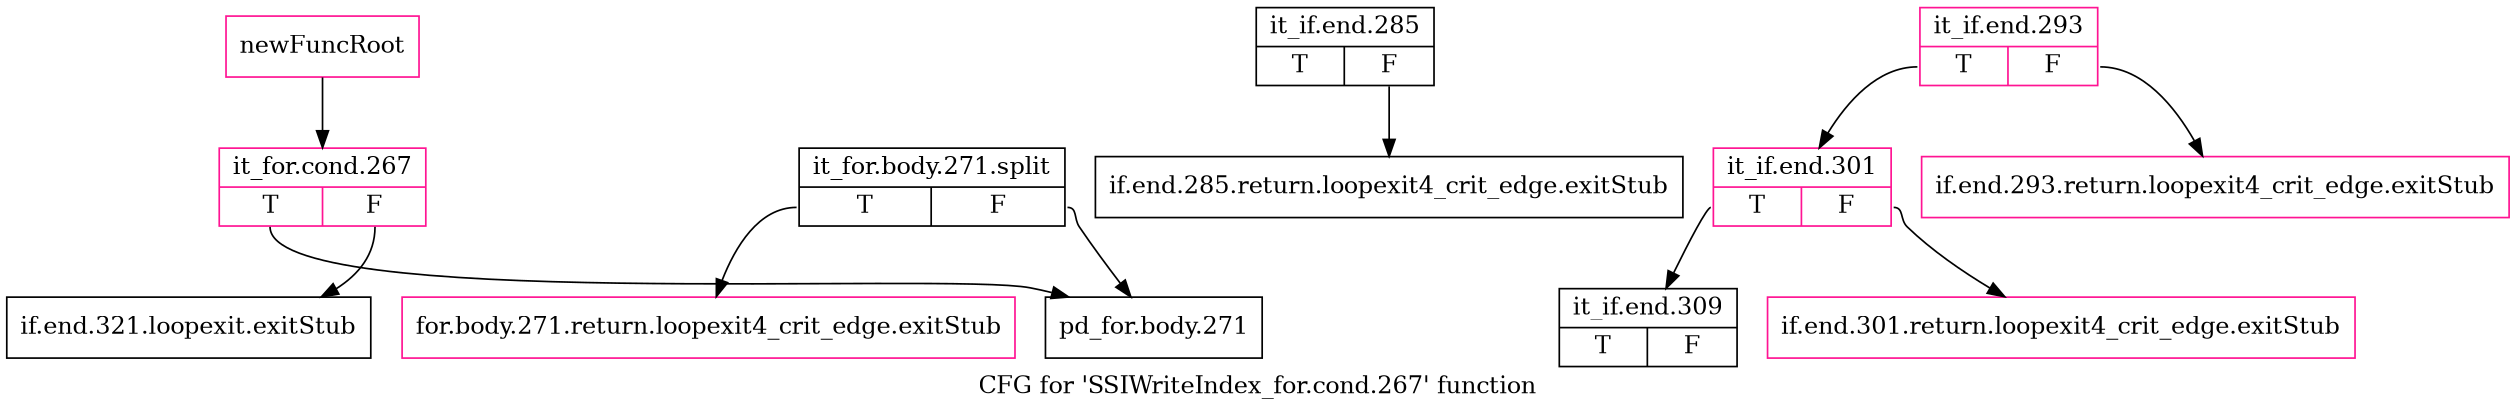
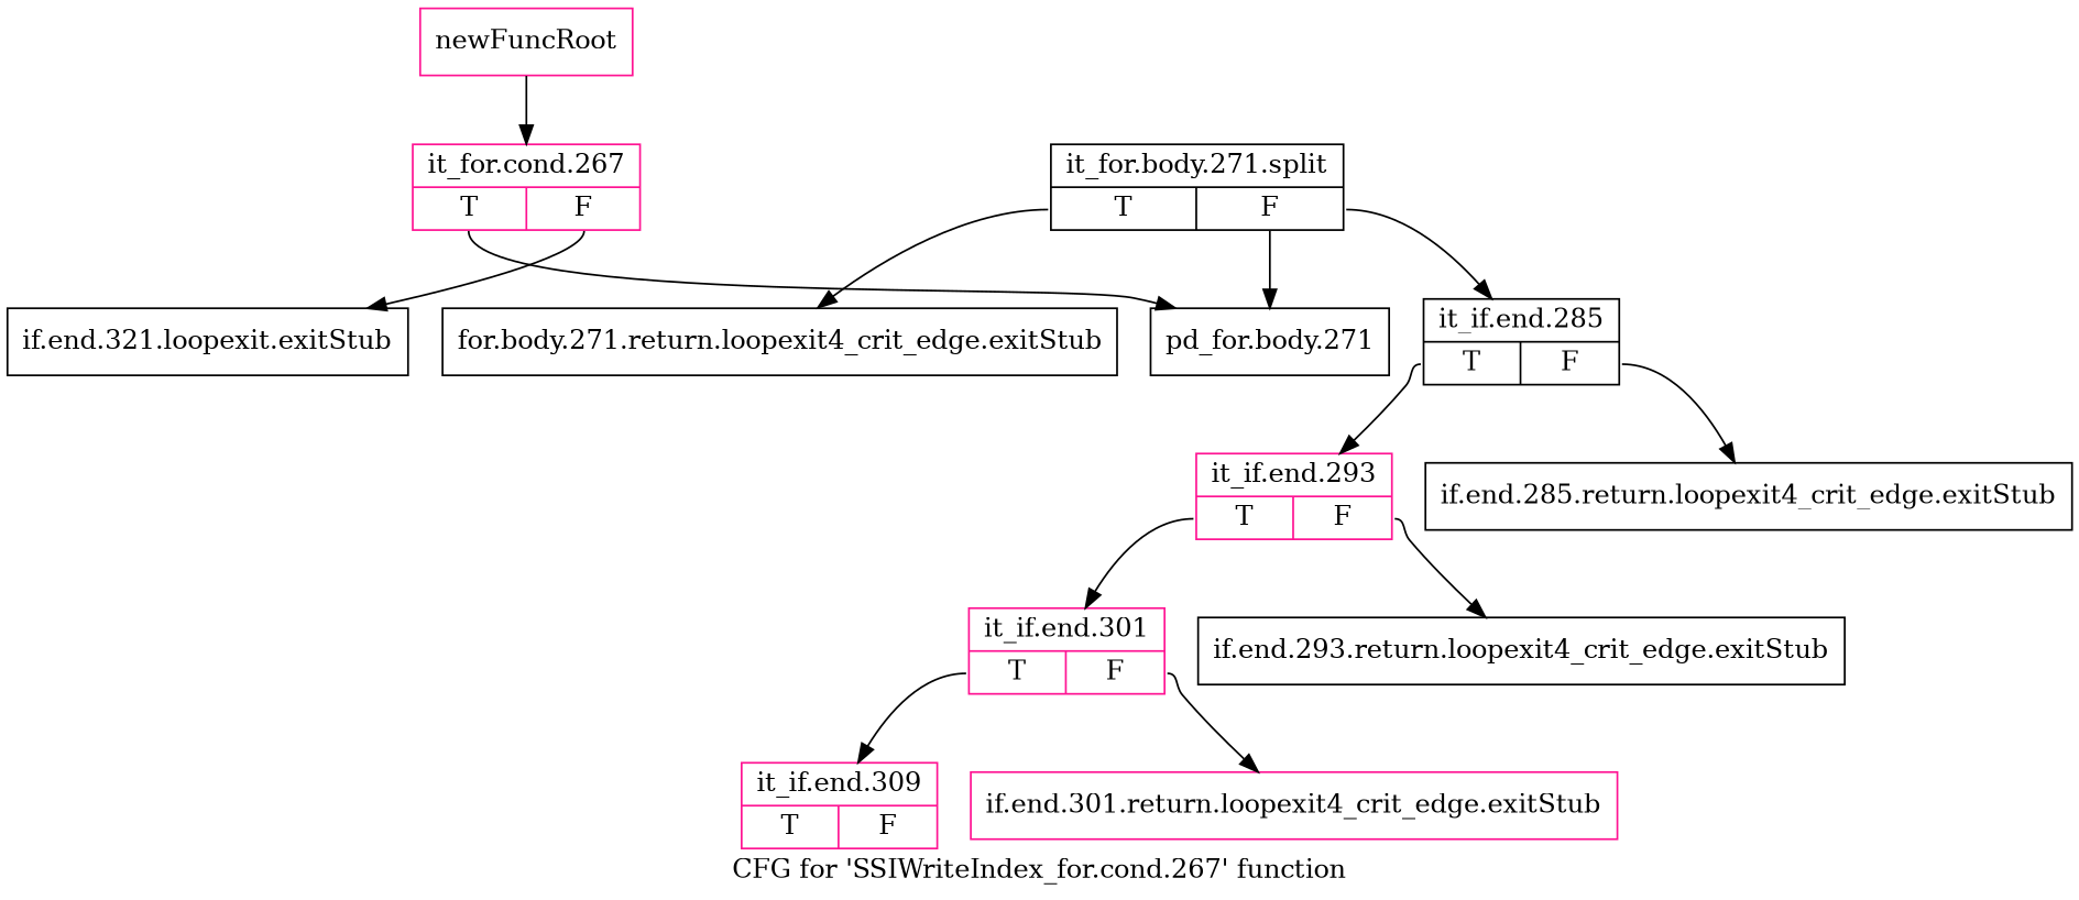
  digraph {
    label="CFG for 'SSIWriteIndex_for.cond.267' function"
    node [color=black shape=record]
    edge [tailport=s1]
    n1 [color=deeppink label="{newFuncRoot}"]
    n2 [color=deeppink label="{it_for.cond.267|{<s0>T|<s1>F}}"]
    n3 [label="{if.end.321.loopexit.exitStub}"]
    n4 [label="{pd_for.body.271}"]
-   n5 [color=deeppink label="{for.body.271.return.loopexit4_crit_edge.exitStub}"]
+   n5 [label="{for.body.271.return.loopexit4_crit_edge.exitStub}"]
    n6 [label="{if.end.285.return.loopexit4_crit_edge.exitStub}"]
-   n7 [color=deeppink label="{if.end.293.return.loopexit4_crit_edge.exitStub}"]
+   n7 [label="{if.end.293.return.loopexit4_crit_edge.exitStub}"]
    n8 [color=deeppink label="{if.end.301.return.loopexit4_crit_edge.exitStub}"]
    n9 [label="{it_for.body.271.split|{<s0>T|<s1>F}}"]
    n10 [label="{it_if.end.285|{<s0>T|<s1>F}}"]
    n11 [color=deeppink label="{it_if.end.293|{<s0>T|<s1>F}}"]
    n12 [color=deeppink label="{it_if.end.301|{<s0>T|<s1>F}}"]
-   n13 [label="{it_if.end.309|{<s0>T|<s1>F}}"]
+   n13 [color=deeppink label="{it_if.end.309|{<s0>T|<s1>F}}"]
    n1 -> n2
    n2 -> n3
    n2 -> n4 [tailport=s0]
    n9 -> n4
    n9 -> n5 [tailport=s0]
+   n9 -> n10
    n10 -> n6
+   n10 -> n11 [tailport=s0]
    n11 -> n7
    n11 -> n12 [tailport=s0]
    n12 -> n8
    n12 -> n13 [tailport=s0]
  }
